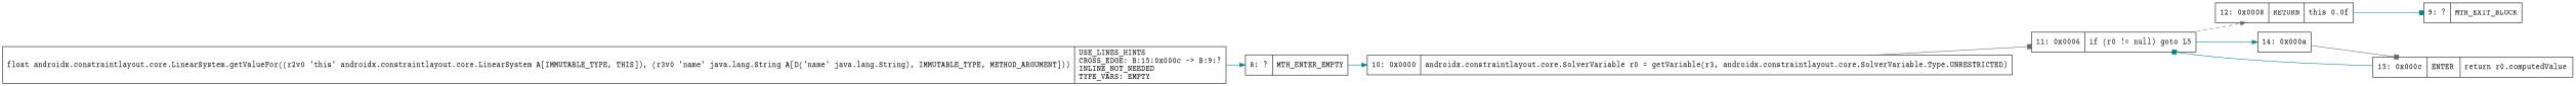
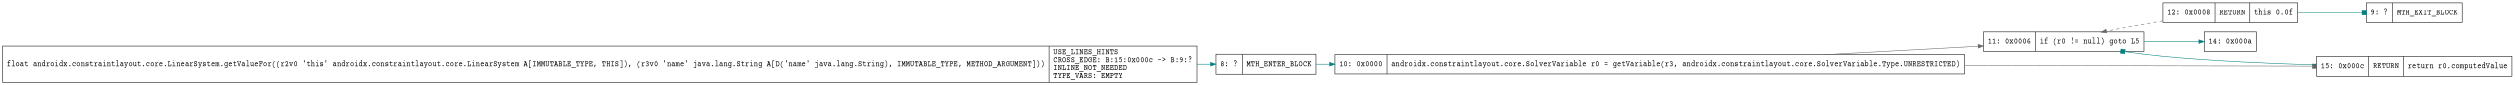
  digraph {
    fontname="Courier Prime"
    rankdir=LR
    node [fontname="Courier Prime" shape=record]
    edge [arrowhead=normal color=teal fontname="Courier Prime"]
-   n1 [label="{8\:\ ?|MTH_ENTER_EMPTY\l}"]
+   n1 [label="{8\:\ ?|MTH_ENTER_BLOCK\l}"]
    n2 [label="{10\:\ 0x0000|androidx.constraintlayout.core.SolverVariable r0 = getVariable(r3, androidx.constraintlayout.core.SolverVariable.Type.UNRESTRICTED)\l}"]
    n3 [label="{11\:\ 0x0006|if (r0 != null) goto L5\l}"]
    n4 [label="{12\:\ 0x0008|RETURN\l|this 0.0f\l}"]
    n5 [label="{14\:\ 0x000a}"]
    n6 [label="{9\:\ ?|MTH_EXIT_BLOCK\l}"]
-   n7 [label="{15\:\ 0x000c|ENTER\l|return r0.computedValue\l}"]
+   n7 [label="{15\:\ 0x000c|RETURN\l|return r0.computedValue\l}"]
    n8 [label="{float androidx.constraintlayout.core.LinearSystem.getValueFor((r2v0 'this' androidx.constraintlayout.core.LinearSystem A[IMMUTABLE_TYPE, THIS]), (r3v0 'name' java.lang.String A[D('name' java.lang.String), IMMUTABLE_TYPE, METHOD_ARGUMENT]))  | USE_LINES_HINTS\lCROSS_EDGE: B:15:0x000c \-\> B:9:?\lINLINE_NOT_NEEDED\lTYPE_VARS: EMPTY\l}"]
    n1 -> n2
-   n2 -> n3 [arrowhead=box color=gray40]
-   n3 -> n4 [color=gray40 style=dashed]
+   n2 -> n3 [color=gray40]
+   n4 -> n3 [color=gray40 style=dashed]
    n3 -> n5
    n4 -> n6 [arrowhead=box]
-   n5 -> n7 [arrowhead=box color=gray40]
+   n2 -> n7 [arrowhead=box color=gray40]
    n7 -> n3 [arrowhead=box]
    n8 -> n1
  }
